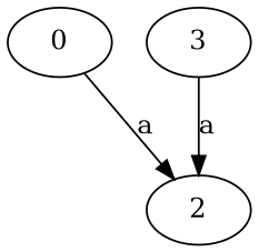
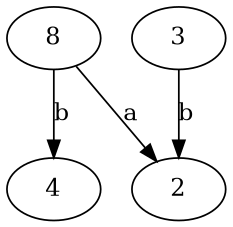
  strict digraph {
-   0
+   0 [label=8]
    2
+   4
    n4 [label=3]
    0 -> 2 [label=a]
-   n4 -> 2 [label=a]
+   0 -> 4 [label=b]
+   n4 -> 2 [label=b]
  }
